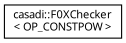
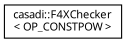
  digraph {
    rankdir=TB
-   n1 [color=black fillcolor=white fontname="FreeSans.ttf" fontsize=10 height=0.2 label="casadi::F0XChecker\l\< OP_CONSTPOW \>" shape=record style=filled width=0.4]
+   n1 [color=black fillcolor=white fontname="FreeSans.ttf" fontsize=10 height=0.2 label="casadi::F4XChecker\l\< OP_CONSTPOW \>" shape=record style=filled width=0.4]
  }
